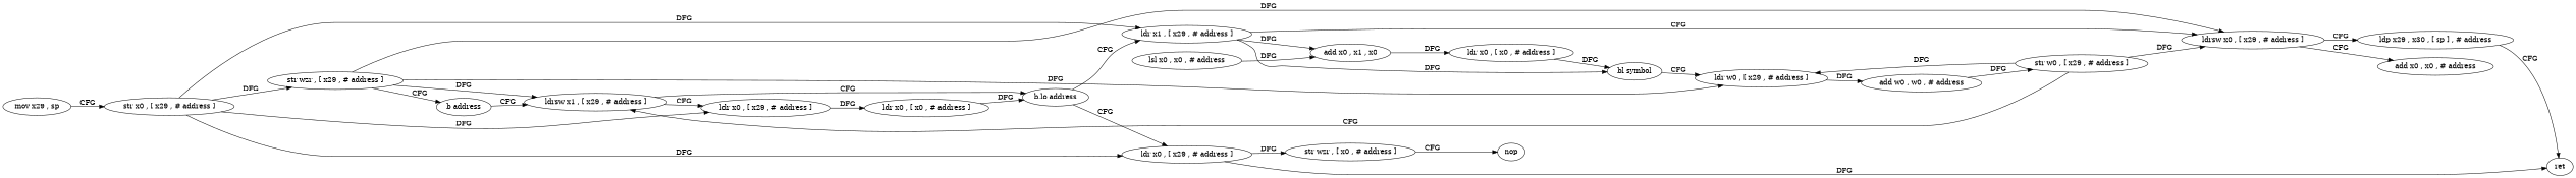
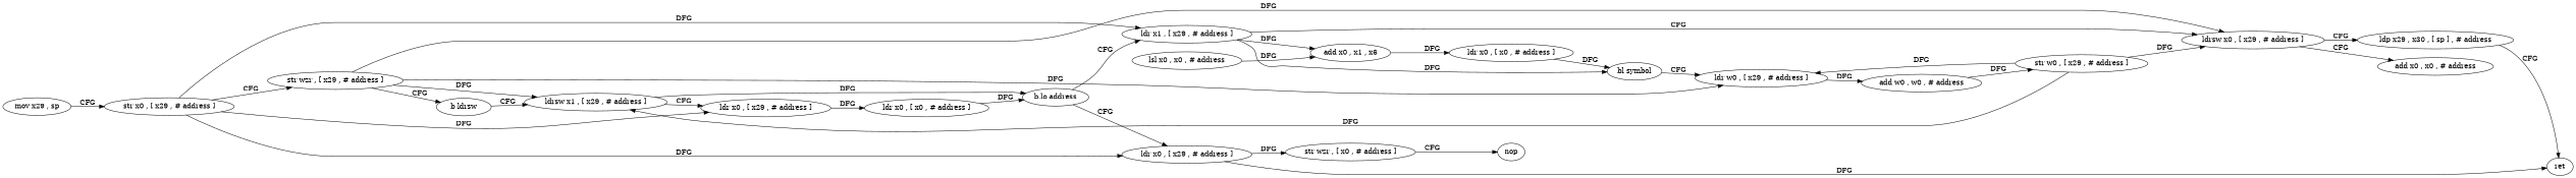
  digraph {
    rankdir=LR
    n1 [label="mov x29 , sp"]
    n2 [label="str x0 , [ x29 , # address ]"]
    n3 [label="str wzr , [ x29 , # address ]"]
    n4 [label="ldr x0 , [ x29 , # address ]"]
    n5 [label="ldr x1 , [ x29 , # address ]"]
    n6 [label="ldr x0 , [ x29 , # address ]"]
-   n7 [label="b address"]
+   n7 [label="b ldrsw"]
    n8 [label="ldrsw x1 , [ x29 , # address ]"]
    n9 [label="ldrsw x0 , [ x29 , # address ]"]
    n10 [label="ldr w0 , [ x29 , # address ]"]
    n11 [label="ldr x0 , [ x0 , # address ]"]
-   n12 [label="add x0 , x1 , x0"]
+   n12 [label="add x0 , x1 , x6"]
    n13 [label="bl symbol"]
    n14 [label="str wzr , [ x0 , # address ]"]
    n15 [label=ret]
    n16 [label="b.lo address"]
    n17 [label="add x0 , x0 , # address"]
    n18 [label="ldp x29 , x30 , [ sp ] , # address"]
    n19 [label="add w0 , w0 , # address"]
    n20 [label="ldr x0 , [ x0 , # address ]"]
    n21 [label=nop]
    n22 [label="lsl x0 , x0 , # address"]
    n23 [label="str w0 , [ x29 , # address ]"]
    n1 -> n2 [label=CFG]
-   n2 -> n3 [label=DFG]
+   n2 -> n3 [label=CFG]
    n2 -> n4 [label=DFG]
    n2 -> n5 [label=DFG]
    n2 -> n6 [label=DFG]
    n3 -> n7 [label=CFG]
    n3 -> n8 [label=DFG]
    n3 -> n9 [label=DFG]
    n3 -> n10 [label=DFG]
    n4 -> n11 [label=DFG]
    n5 -> n9 [label=CFG]
    n5 -> n12 [label=DFG]
    n5 -> n13 [label=DFG]
    n6 -> n14 [label=DFG]
    n6 -> n15 [label=DFG]
    n7 -> n8 [label=CFG]
    n8 -> n4 [label=CFG]
-   n8 -> n16 [label=CFG]
+   n8 -> n16 [label=DFG]
    n9 -> n17 [label=CFG]
    n9 -> n18 [label=CFG]
    n10 -> n19 [label=DFG]
    n11 -> n16 [label=DFG]
    n12 -> n20 [label=DFG]
    n13 -> n10 [label=CFG]
    n14 -> n21 [label=CFG]
    n16 -> n5 [label=CFG]
    n16 -> n6 [label=CFG]
    n18 -> n15 [label=CFG]
    n19 -> n23 [label=DFG]
    n20 -> n13 [label=DFG]
    n22 -> n12 [label=DFG]
-   n23 -> n8 [label=CFG]
+   n23 -> n8 [label=DFG]
    n23 -> n9 [label=DFG]
    n23 -> n10 [label=DFG]
  }
